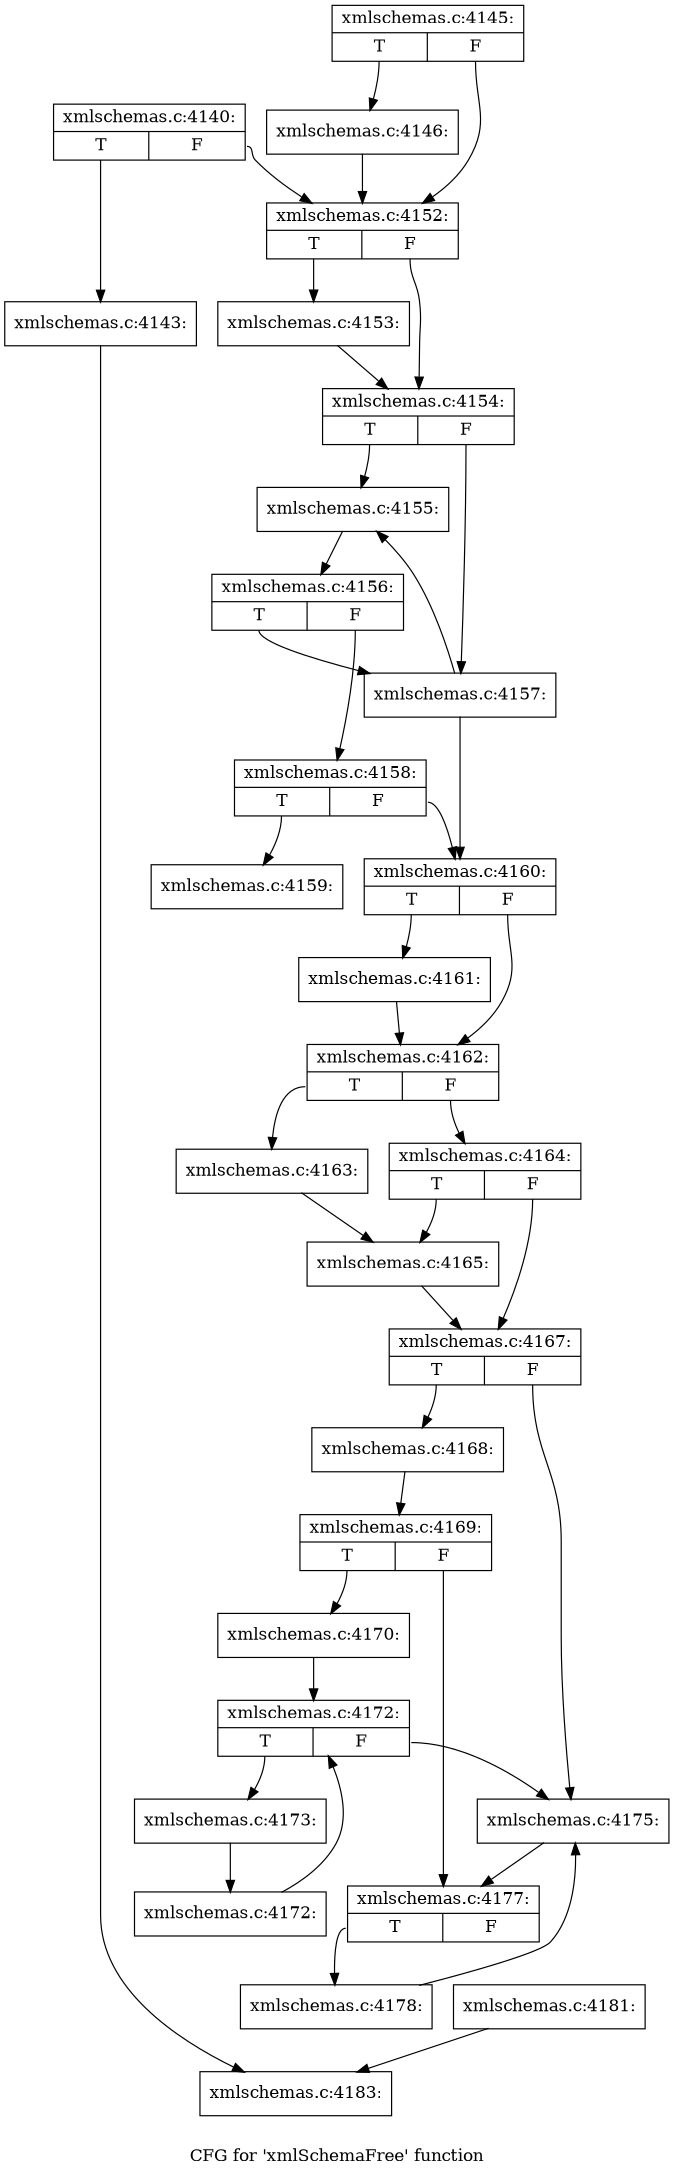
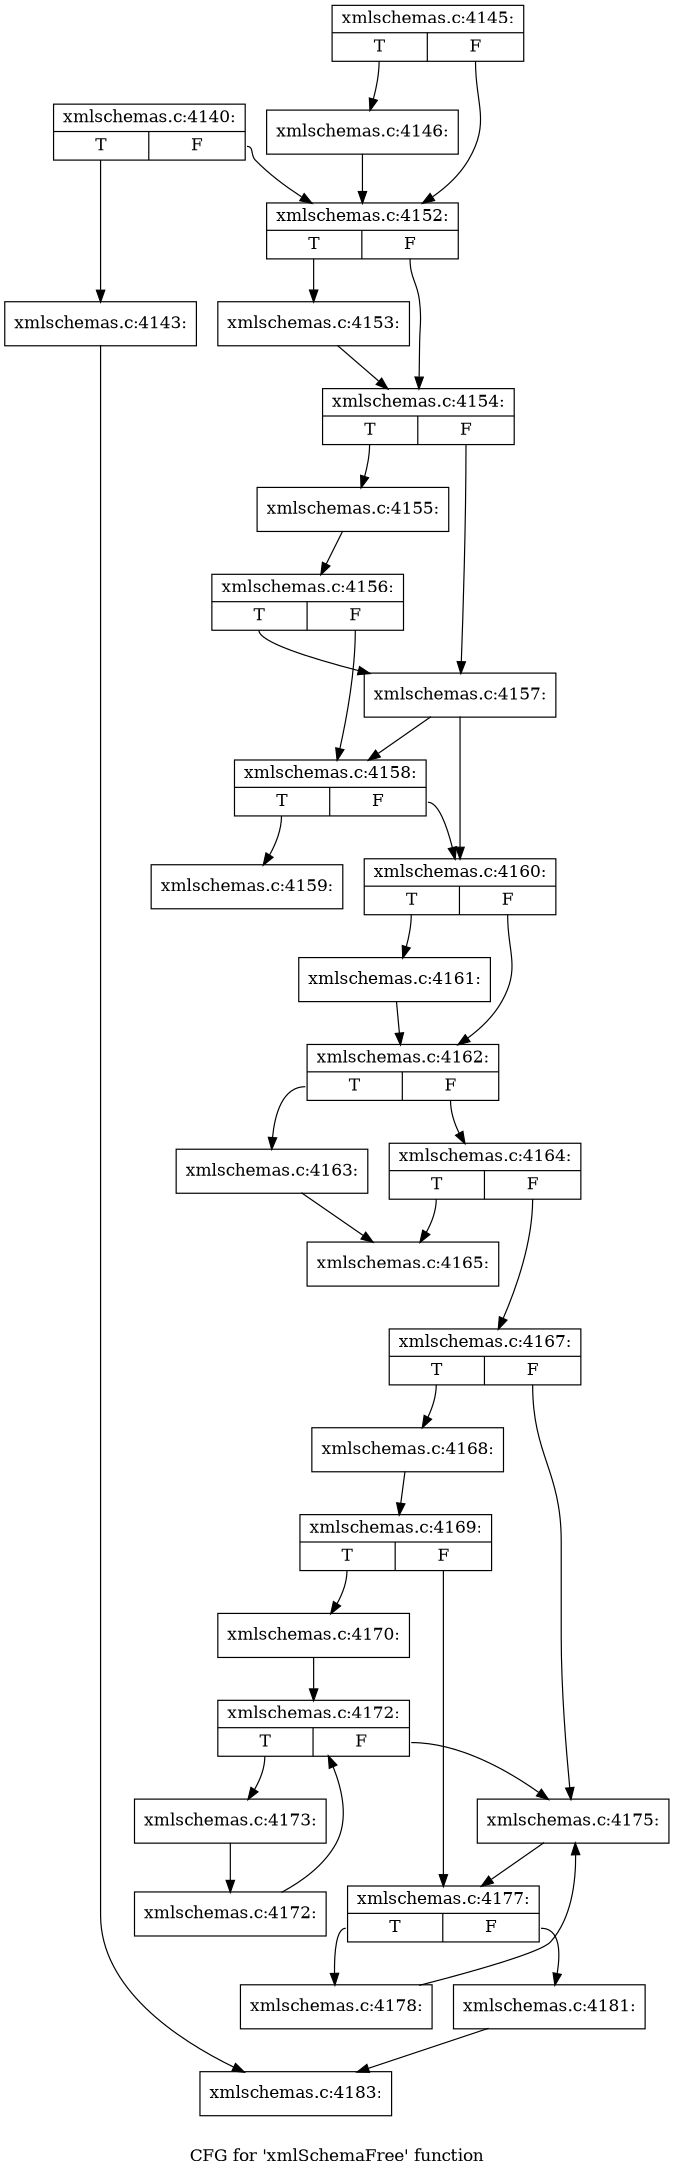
  digraph {
    label="CFG for 'xmlSchemaFree' function"
    node [shape=record]
    n1 [label="{xmlschemas.c:4140:|{<s0>T|<s1>F}}"]
    n2 [label="{xmlschemas.c:4143:}"]
    n3 [label="{xmlschemas.c:4152:|{<s0>T|<s1>F}}"]
    n4 [label="{xmlschemas.c:4183:}"]
    n5 [label="{xmlschemas.c:4145:|{<s0>T|<s1>F}}"]
    n6 [label="{xmlschemas.c:4146:}"]
    n7 [label="{xmlschemas.c:4153:}"]
    n8 [label="{xmlschemas.c:4154:|{<s0>T|<s1>F}}"]
    n9 [label="{xmlschemas.c:4155:}"]
    n10 [label="{xmlschemas.c:4157:}"]
    n11 [label="{xmlschemas.c:4156:|{<s0>T|<s1>F}}"]
    n12 [label="{xmlschemas.c:4158:|{<s0>T|<s1>F}}"]
    n13 [label="{xmlschemas.c:4160:|{<s0>T|<s1>F}}"]
    n14 [label="{xmlschemas.c:4159:}"]
    n15 [label="{xmlschemas.c:4161:}"]
    n16 [label="{xmlschemas.c:4162:|{<s0>T|<s1>F}}"]
    n17 [label="{xmlschemas.c:4163:}"]
    n18 [label="{xmlschemas.c:4164:|{<s0>T|<s1>F}}"]
    n19 [label="{xmlschemas.c:4165:}"]
    n20 [label="{xmlschemas.c:4167:|{<s0>T|<s1>F}}"]
    n21 [label="{xmlschemas.c:4168:}"]
    n22 [label="{xmlschemas.c:4175:}"]
    n23 [label="{xmlschemas.c:4169:|{<s0>T|<s1>F}}"]
    n24 [label="{xmlschemas.c:4170:}"]
    n25 [label="{xmlschemas.c:4177:|{<s0>T|<s1>F}}"]
    n26 [label="{xmlschemas.c:4172:|{<s0>T|<s1>F}}"]
    n27 [label="{xmlschemas.c:4178:}"]
    n28 [label="{xmlschemas.c:4181:}"]
    n29 [label="{xmlschemas.c:4173:}"]
    n30 [label="{xmlschemas.c:4172:}"]
    n1 -> n2 [tailport=s0]
    n1 -> n3 [tailport=s1]
    n2 -> n4
    n3 -> n7 [tailport=s0]
    n3 -> n8 [tailport=s1]
    n5 -> n3 [tailport=s1]
    n5 -> n6 [tailport=s0]
    n6 -> n3
    n7 -> n8
    n8 -> n9 [tailport=s0]
    n8 -> n10 [tailport=s1]
    n9 -> n11
-   n10 -> n9
+   n10 -> n12
    n10 -> n13
    n11 -> n10 [tailport=s0]
    n11 -> n12 [tailport=s1]
    n12 -> n13 [tailport=s1]
    n12 -> n14 [tailport=s0]
    n13 -> n15 [tailport=s0]
    n13 -> n16 [tailport=s1]
    n15 -> n16
    n16 -> n17 [tailport=s0]
    n16 -> n18 [tailport=s1]
    n17 -> n19
    n18 -> n19 [tailport=s0]
    n18 -> n20 [tailport=s1]
-   n19 -> n20
    n20 -> n21 [tailport=s0]
    n20 -> n22 [tailport=s1]
    n21 -> n23
    n22 -> n25
    n23 -> n24 [tailport=s0]
    n23 -> n25 [tailport=s1]
    n24 -> n26
    n25 -> n27 [tailport=s0]
+   n25 -> n28 [tailport=s1]
    n26 -> n22 [tailport=s1]
    n26 -> n29 [tailport=s0]
    n27 -> n22
    n28 -> n4
    n29 -> n30
    n30 -> n26
  }
